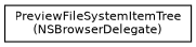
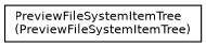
  digraph {
    rankdir=LR
-   n1 [color=black fillcolor=white fontname=Helvetica fontsize=10 height=0.2 label="PreviewFileSystemItemTree\l(NSBrowserDelegate)" shape=record style=filled width=0.4]
+   n1 [color=black fillcolor=white fontname=Helvetica fontsize=10 height=0.2 label="PreviewFileSystemItemTree\l(PreviewFileSystemItemTree)" shape=record style=filled width=0.4]
  }
